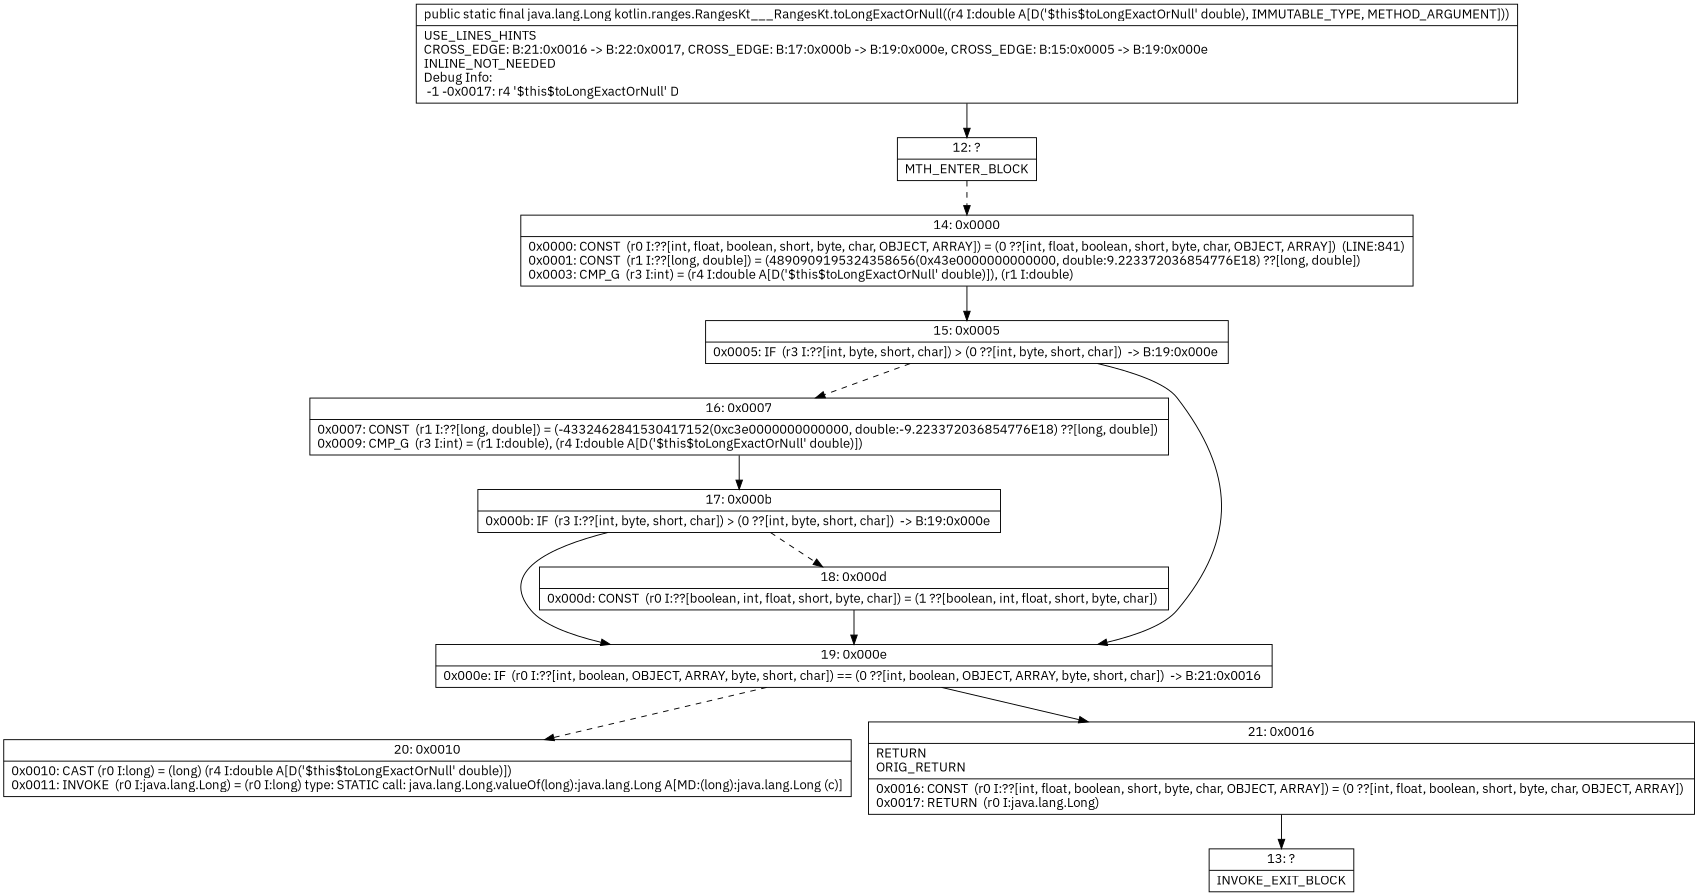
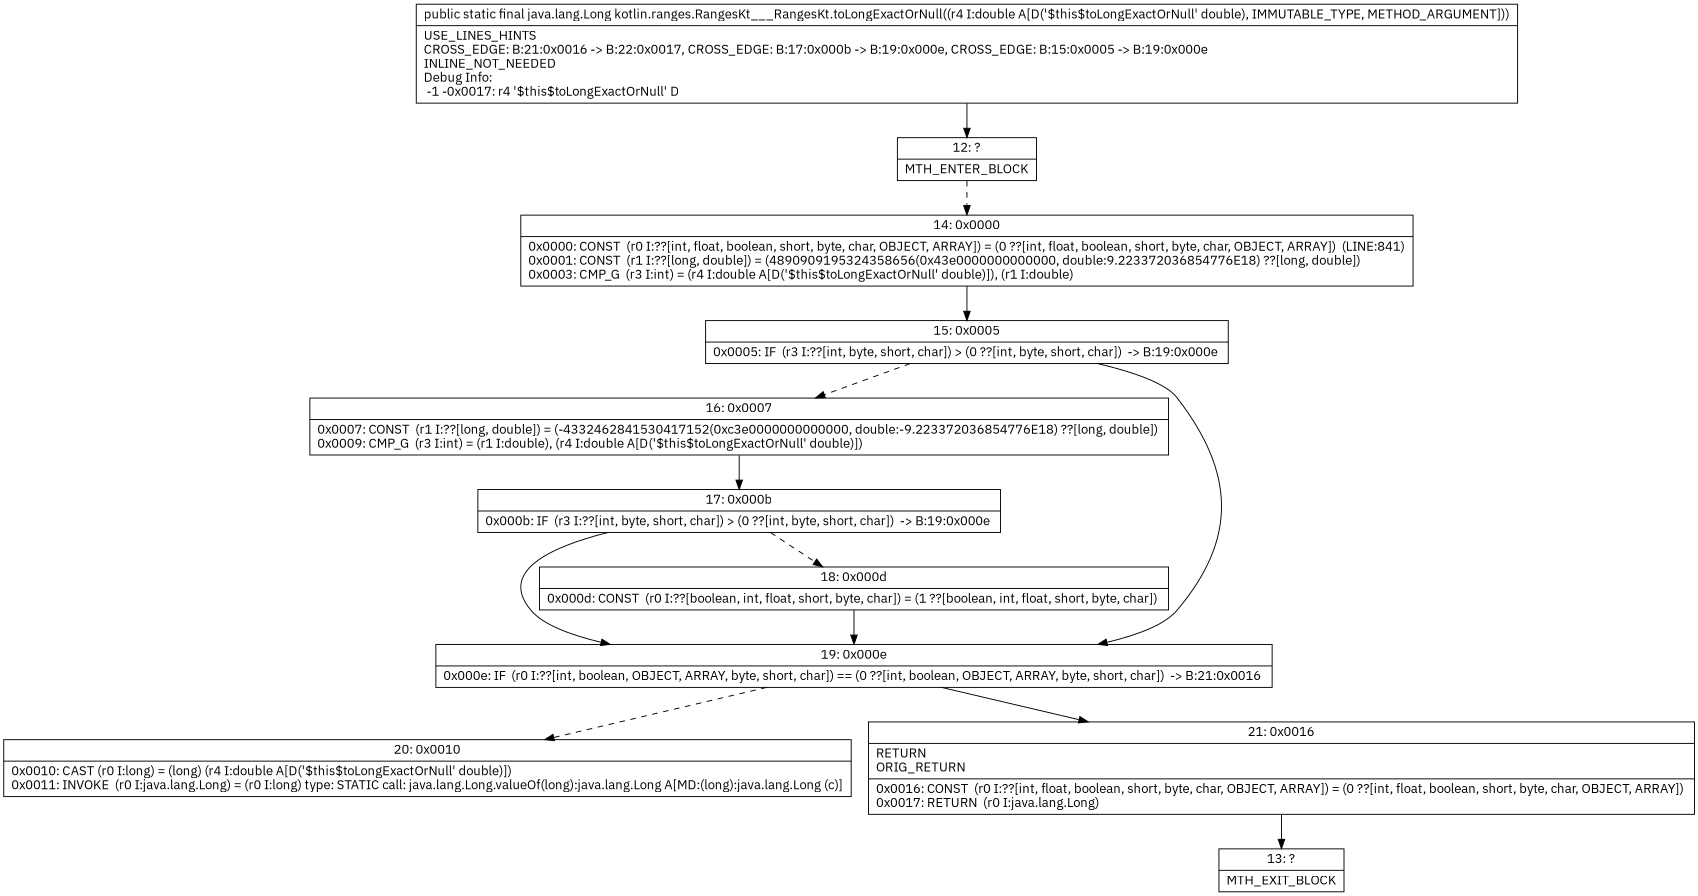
  digraph {
    fontname="IBM Plex Sans"
    node [fontname="IBM Plex Sans" shape=record]
    edge [fontname="IBM Plex Sans"]
    n1 [label="{12\:\ ?|MTH_ENTER_BLOCK\l}"]
    n2 [label="{14\:\ 0x0000|0x0000: CONST  (r0 I:??[int, float, boolean, short, byte, char, OBJECT, ARRAY]) = (0 ??[int, float, boolean, short, byte, char, OBJECT, ARRAY])  (LINE:841)\l0x0001: CONST  (r1 I:??[long, double]) = (4890909195324358656(0x43e0000000000000, double:9.223372036854776E18) ??[long, double]) \l0x0003: CMP_G  (r3 I:int) = (r4 I:double A[D('$this$toLongExactOrNull' double)]), (r1 I:double) \l}"]
    n3 [label="{15\:\ 0x0005|0x0005: IF  (r3 I:??[int, byte, short, char]) \> (0 ??[int, byte, short, char])  \-\> B:19:0x000e \l}"]
    n4 [label="{16\:\ 0x0007|0x0007: CONST  (r1 I:??[long, double]) = (\-4332462841530417152(0xc3e0000000000000, double:\-9.223372036854776E18) ??[long, double]) \l0x0009: CMP_G  (r3 I:int) = (r1 I:double), (r4 I:double A[D('$this$toLongExactOrNull' double)]) \l}"]
    n5 [label="{19\:\ 0x000e|0x000e: IF  (r0 I:??[int, boolean, OBJECT, ARRAY, byte, short, char]) == (0 ??[int, boolean, OBJECT, ARRAY, byte, short, char])  \-\> B:21:0x0016 \l}"]
    n6 [label="{17\:\ 0x000b|0x000b: IF  (r3 I:??[int, byte, short, char]) \> (0 ??[int, byte, short, char])  \-\> B:19:0x000e \l}"]
    n7 [label="{20\:\ 0x0010|0x0010: CAST (r0 I:long) = (long) (r4 I:double A[D('$this$toLongExactOrNull' double)]) \l0x0011: INVOKE  (r0 I:java.lang.Long) = (r0 I:long) type: STATIC call: java.lang.Long.valueOf(long):java.lang.Long A[MD:(long):java.lang.Long (c)]\l}"]
    n8 [label="{21\:\ 0x0016|RETURN\lORIG_RETURN\l|0x0016: CONST  (r0 I:??[int, float, boolean, short, byte, char, OBJECT, ARRAY]) = (0 ??[int, float, boolean, short, byte, char, OBJECT, ARRAY]) \l0x0017: RETURN  (r0 I:java.lang.Long) \l}"]
    n9 [label="{18\:\ 0x000d|0x000d: CONST  (r0 I:??[boolean, int, float, short, byte, char]) = (1 ??[boolean, int, float, short, byte, char]) \l}"]
-   n10 [label="{13\:\ ?|INVOKE_EXIT_BLOCK\l}"]
+   n10 [label="{13\:\ ?|MTH_EXIT_BLOCK\l}"]
    n11 [label="{public static final java.lang.Long kotlin.ranges.RangesKt___RangesKt.toLongExactOrNull((r4 I:double A[D('$this$toLongExactOrNull' double), IMMUTABLE_TYPE, METHOD_ARGUMENT]))  | USE_LINES_HINTS\lCROSS_EDGE: B:21:0x0016 \-\> B:22:0x0017, CROSS_EDGE: B:17:0x000b \-\> B:19:0x000e, CROSS_EDGE: B:15:0x0005 \-\> B:19:0x000e\lINLINE_NOT_NEEDED\lDebug Info:\l  \-1 \-0x0017: r4 '$this$toLongExactOrNull' D\l}"]
    n1 -> n2 [style=dashed]
    n2 -> n3
    n3 -> n4 [style=dashed]
    n3 -> n5
    n4 -> n6
    n5 -> n7 [style=dashed]
    n5 -> n8
    n6 -> n5
    n6 -> n9 [style=dashed]
    n8 -> n10
    n9 -> n5
    n11 -> n1
  }
